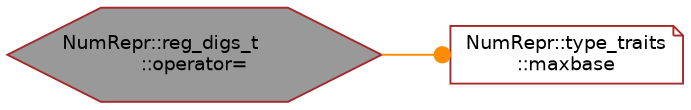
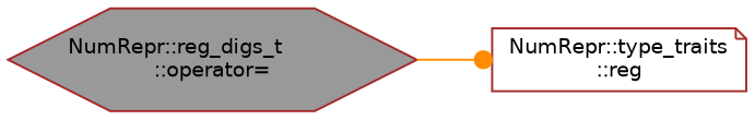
  digraph {
    rankdir=LR
    node [color=brown fontname=Helvetica fontsize=10 style=filled]
    n1 [fillcolor=grey60 fontcolor=black height=0.2 label="NumRepr::reg_digs_t\l::operator=" shape=hexagon width=0.4]
-   n2 [fillcolor=white height=0.2 label="NumRepr::type_traits\l::maxbase" shape=note width=0.4]
+   n2 [fillcolor=white height=0.2 label="NumRepr::type_traits\l::reg" shape=note width=0.4]
    n1 -> n2 [color=darkorange fontname=Helvetica fontsize=10 labelfontname=Helvetica labelfontsize=10 style=solid arrowhead=dot]
  }
